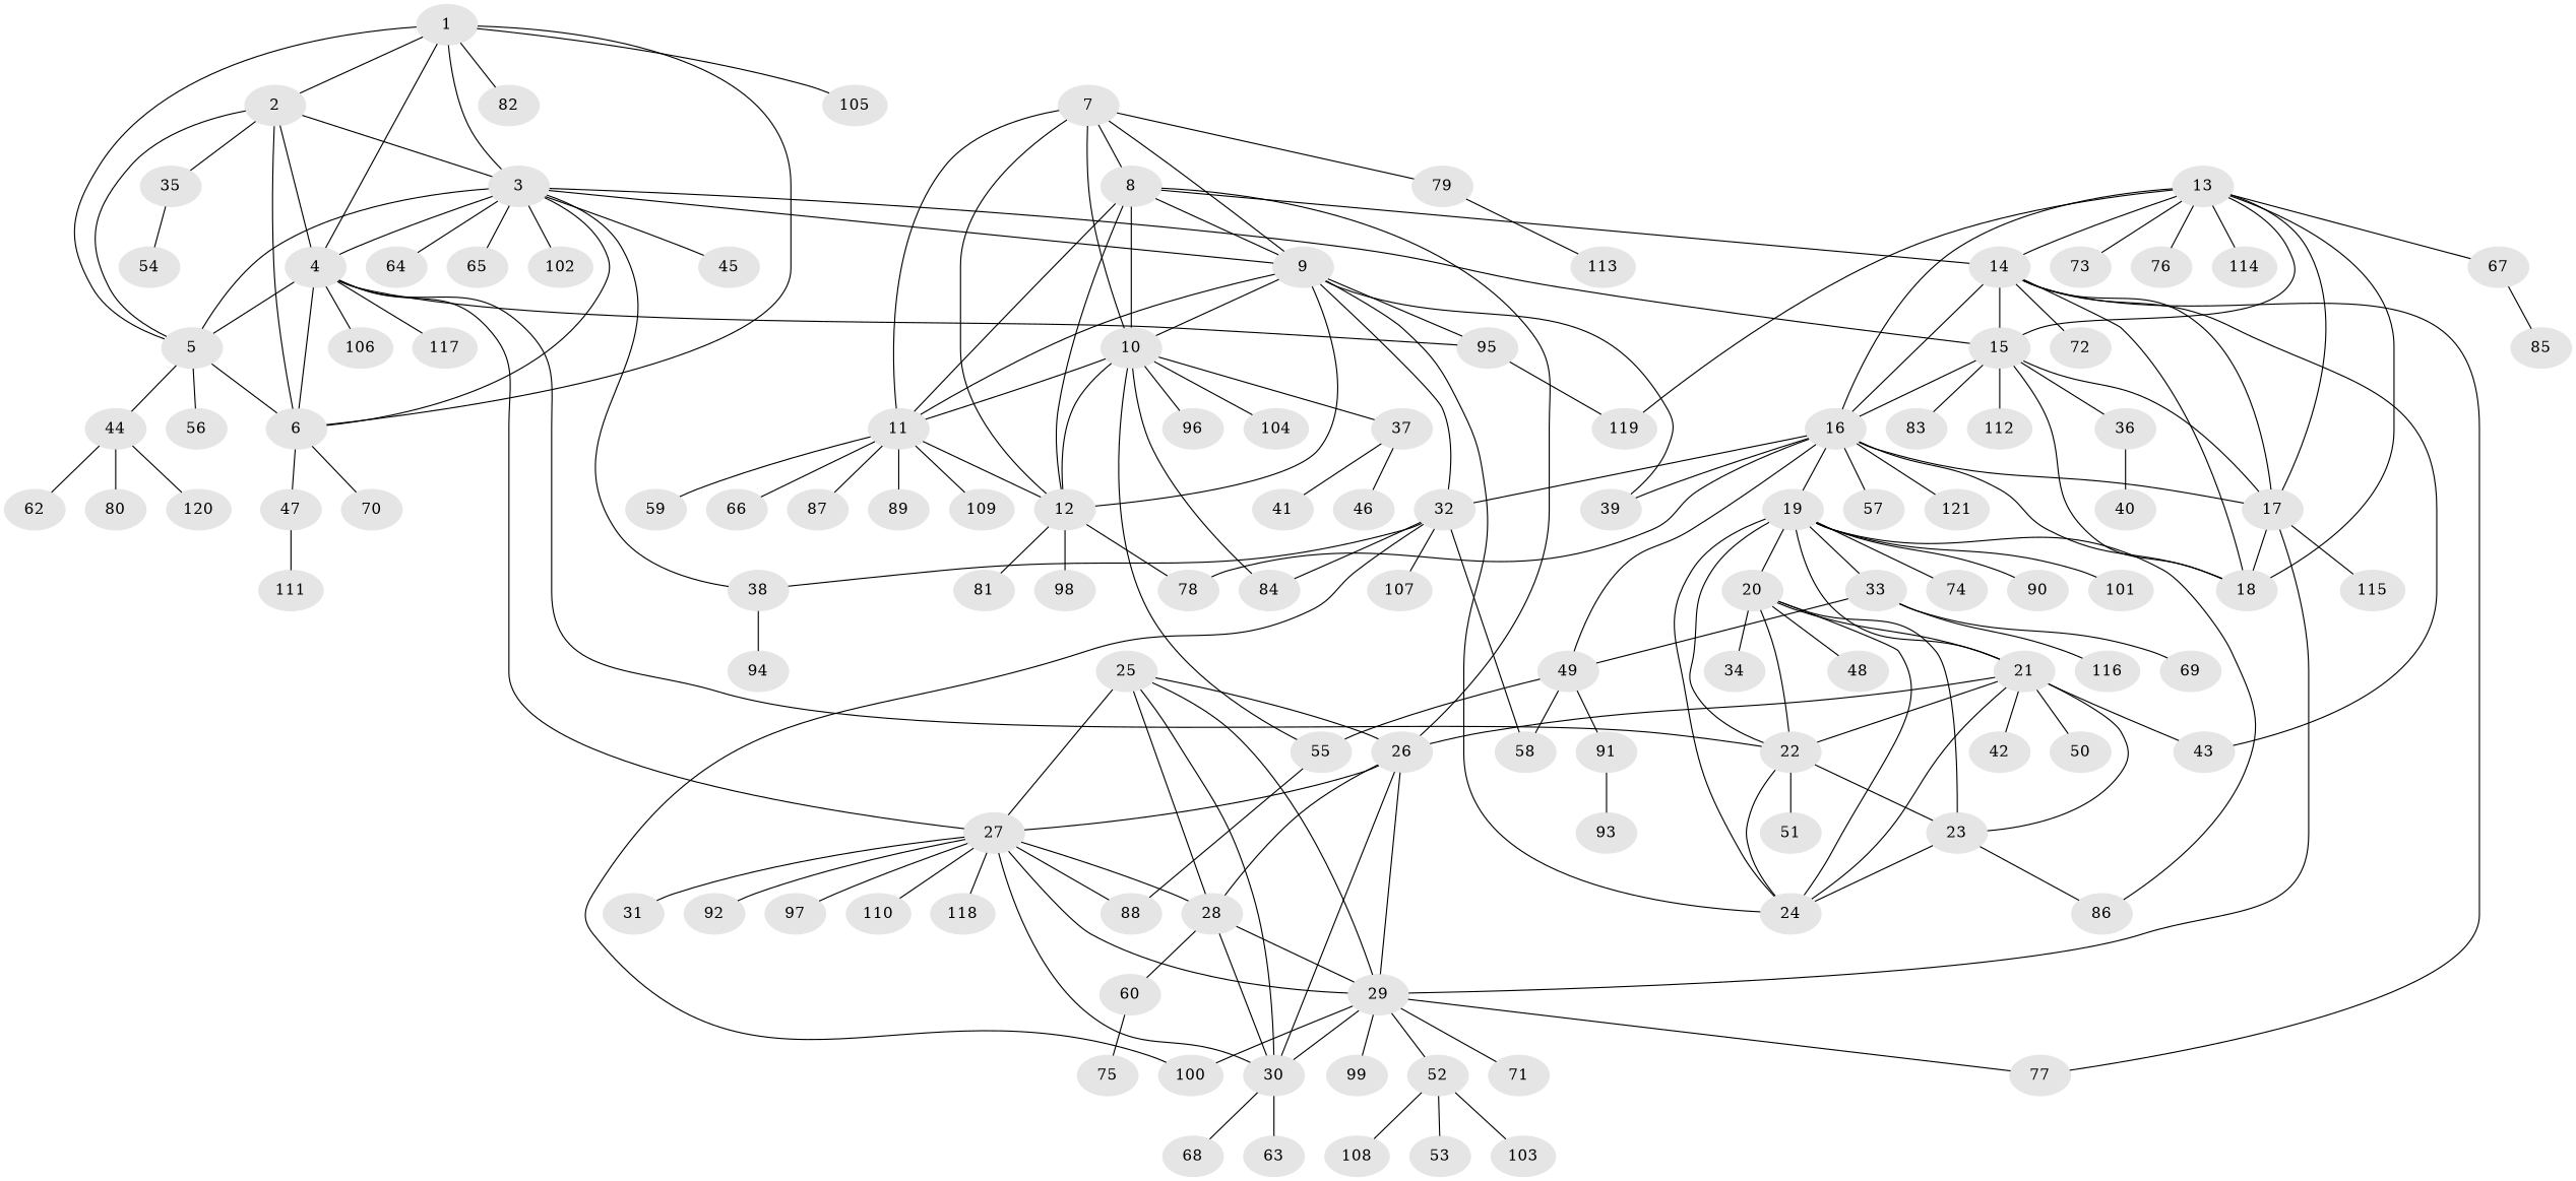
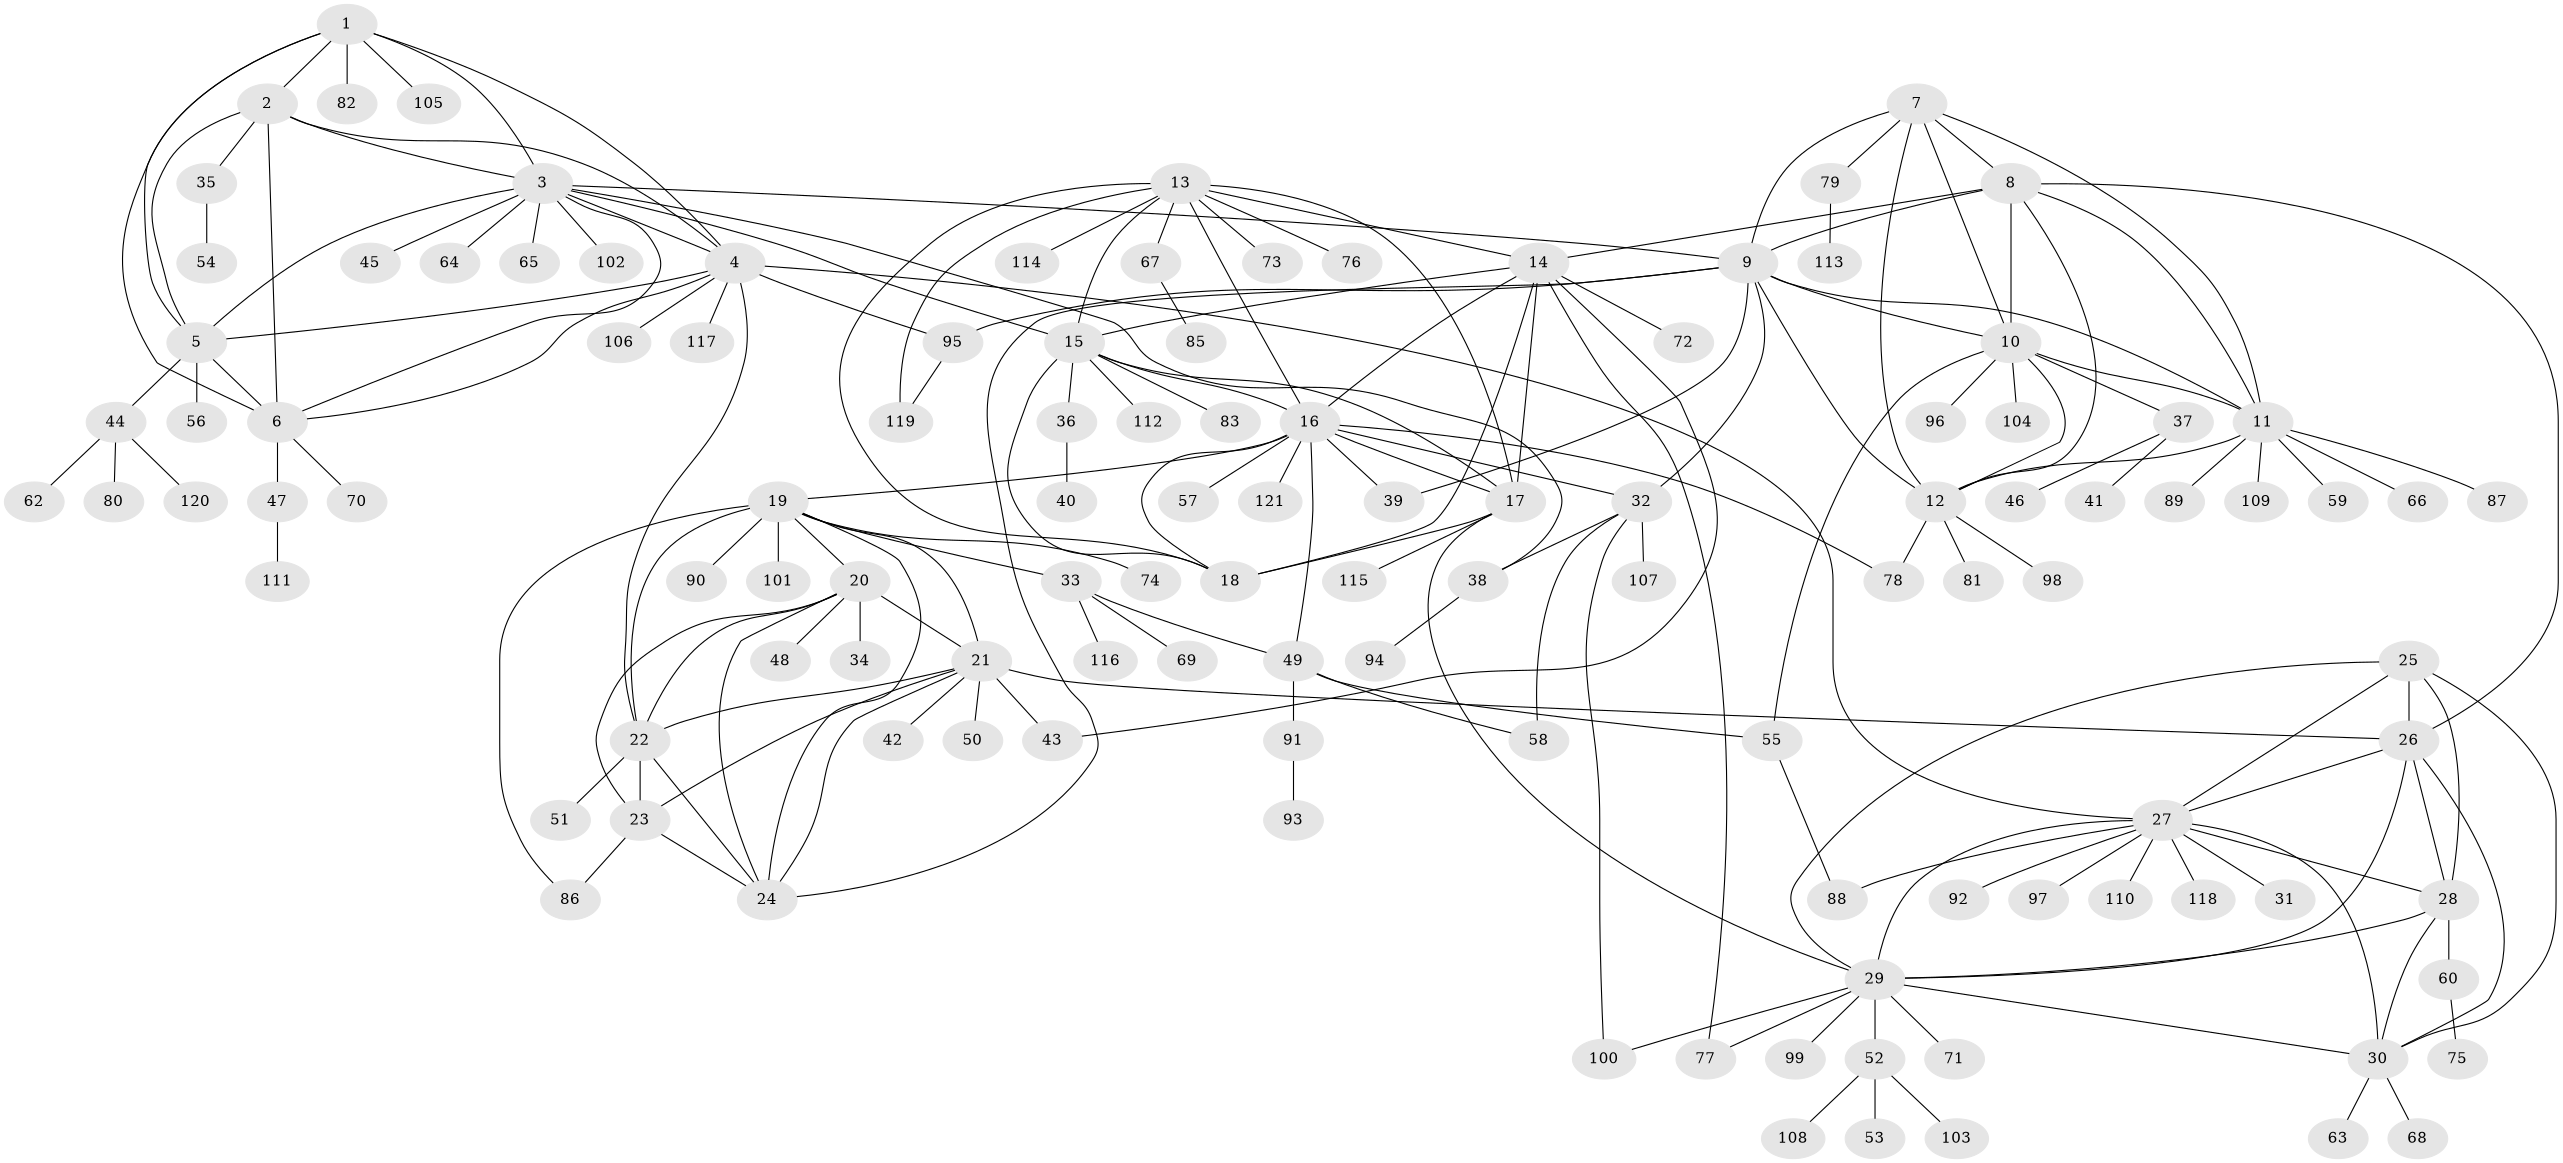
  graph {
    node [color=gray90 style=filled]
    1
    2
    3
    4
    5
    6
    82
    105
    35
    9
    15
    38
    45
    64
    65
    102
    22
    27
    95
    106
    117
    44
    56
    47
    70
    54
    10
    11
    12
    24
    32
    39
    16
    17
    18
    36
    83
    112
    94
    23
    51
    29
    28
    30
    31
    88
    92
    97
    110
    118
    119
    62
    80
    120
    111
    7
    8
    79
    14
    26
    37
    55
-   84
    96
    104
    59
    66
    87
    89
    109
    78
    81
    98
    113
    43
    72
    77
    100
    58
    107
    41
    46
    13
    67
    73
    76
    114
    19
    49
    57
    121
    115
    85
    40
    20
    21
    33
    74
    90
    101
    86
    91
    52
    71
    99
    34
    48
    42
    50
    69
    116
    25
    60
    63
    68
    75
    53
    103
    108
    93
    1 -- 2
    1 -- 3
    1 -- 4
    1 -- 5
    1 -- 6
    1 -- 82
    1 -- 105
    2 -- 3
    2 -- 4
    2 -- 5
    2 -- 6
    2 -- 35
    3 -- 4
    3 -- 5
    3 -- 6
    3 -- 9
    3 -- 15
    3 -- 38
    3 -- 45
    3 -- 64
    3 -- 65
    3 -- 102
    4 -- 5
    4 -- 6
    4 -- 22
    4 -- 27
    4 -- 95
    4 -- 106
    4 -- 117
    5 -- 6
    5 -- 44
    5 -- 56
    6 -- 47
    6 -- 70
    35 -- 54
    9 -- 95
    9 -- 10
    9 -- 11
    9 -- 12
    9 -- 24
    9 -- 32
    9 -- 39
    15 -- 16
    15 -- 17
    15 -- 18
    15 -- 36
    15 -- 83
    15 -- 112
    38 -- 94
    22 -- 24
    22 -- 23
    22 -- 51
    27 -- 29
    27 -- 28
    27 -- 30
    27 -- 31
    27 -- 88
    27 -- 92
    27 -- 97
    27 -- 110
    27 -- 118
    95 -- 119
    44 -- 62
    44 -- 80
    44 -- 120
    47 -- 111
    10 -- 11
    10 -- 12
    10 -- 37
    10 -- 55
-   10 -- 84
    10 -- 96
    10 -- 104
    11 -- 12
    11 -- 59
    11 -- 66
    11 -- 87
    11 -- 89
    11 -- 109
    12 -- 78
    12 -- 81
    12 -- 98
    32 -- 38
-   32 -- 84
    32 -- 100
    32 -- 58
    32 -- 107
    16 -- 32
    16 -- 39
    16 -- 17
    16 -- 18
    16 -- 78
    16 -- 19
    16 -- 49
    16 -- 57
    16 -- 121
    17 -- 18
    17 -- 29
    17 -- 115
    36 -- 40
    23 -- 24
    23 -- 86
    29 -- 30
    29 -- 77
    29 -- 100
    29 -- 52
    29 -- 71
    29 -- 99
    28 -- 29
    28 -- 30
    28 -- 60
    30 -- 63
    30 -- 68
    7 -- 9
    7 -- 10
    7 -- 11
    7 -- 12
    7 -- 8
    7 -- 79
    8 -- 9
    8 -- 10
    8 -- 11
    8 -- 12
    8 -- 14
    8 -- 26
    79 -- 113
    14 -- 15
    14 -- 16
    14 -- 17
    14 -- 18
    14 -- 43
    14 -- 72
    14 -- 77
    26 -- 27
    26 -- 29
    26 -- 28
    26 -- 30
    37 -- 41
    37 -- 46
    55 -- 88
    13 -- 15
    13 -- 16
    13 -- 17
    13 -- 18
    13 -- 119
    13 -- 14
    13 -- 67
    13 -- 73
    13 -- 76
    13 -- 114
    67 -- 85
    19 -- 22
    19 -- 24
    19 -- 20
    19 -- 21
    19 -- 33
    19 -- 74
    19 -- 90
    19 -- 101
    19 -- 86
    49 -- 55
    49 -- 58
    49 -- 91
    20 -- 22
    20 -- 24
    20 -- 23
    20 -- 21
    20 -- 34
    20 -- 48
    21 -- 22
    21 -- 24
    21 -- 23
    21 -- 26
    21 -- 43
    21 -- 42
    21 -- 50
    33 -- 49
    33 -- 69
    33 -- 116
    91 -- 93
    52 -- 53
    52 -- 103
    52 -- 108
    25 -- 27
    25 -- 29
    25 -- 28
    25 -- 30
    25 -- 26
    60 -- 75
  }
